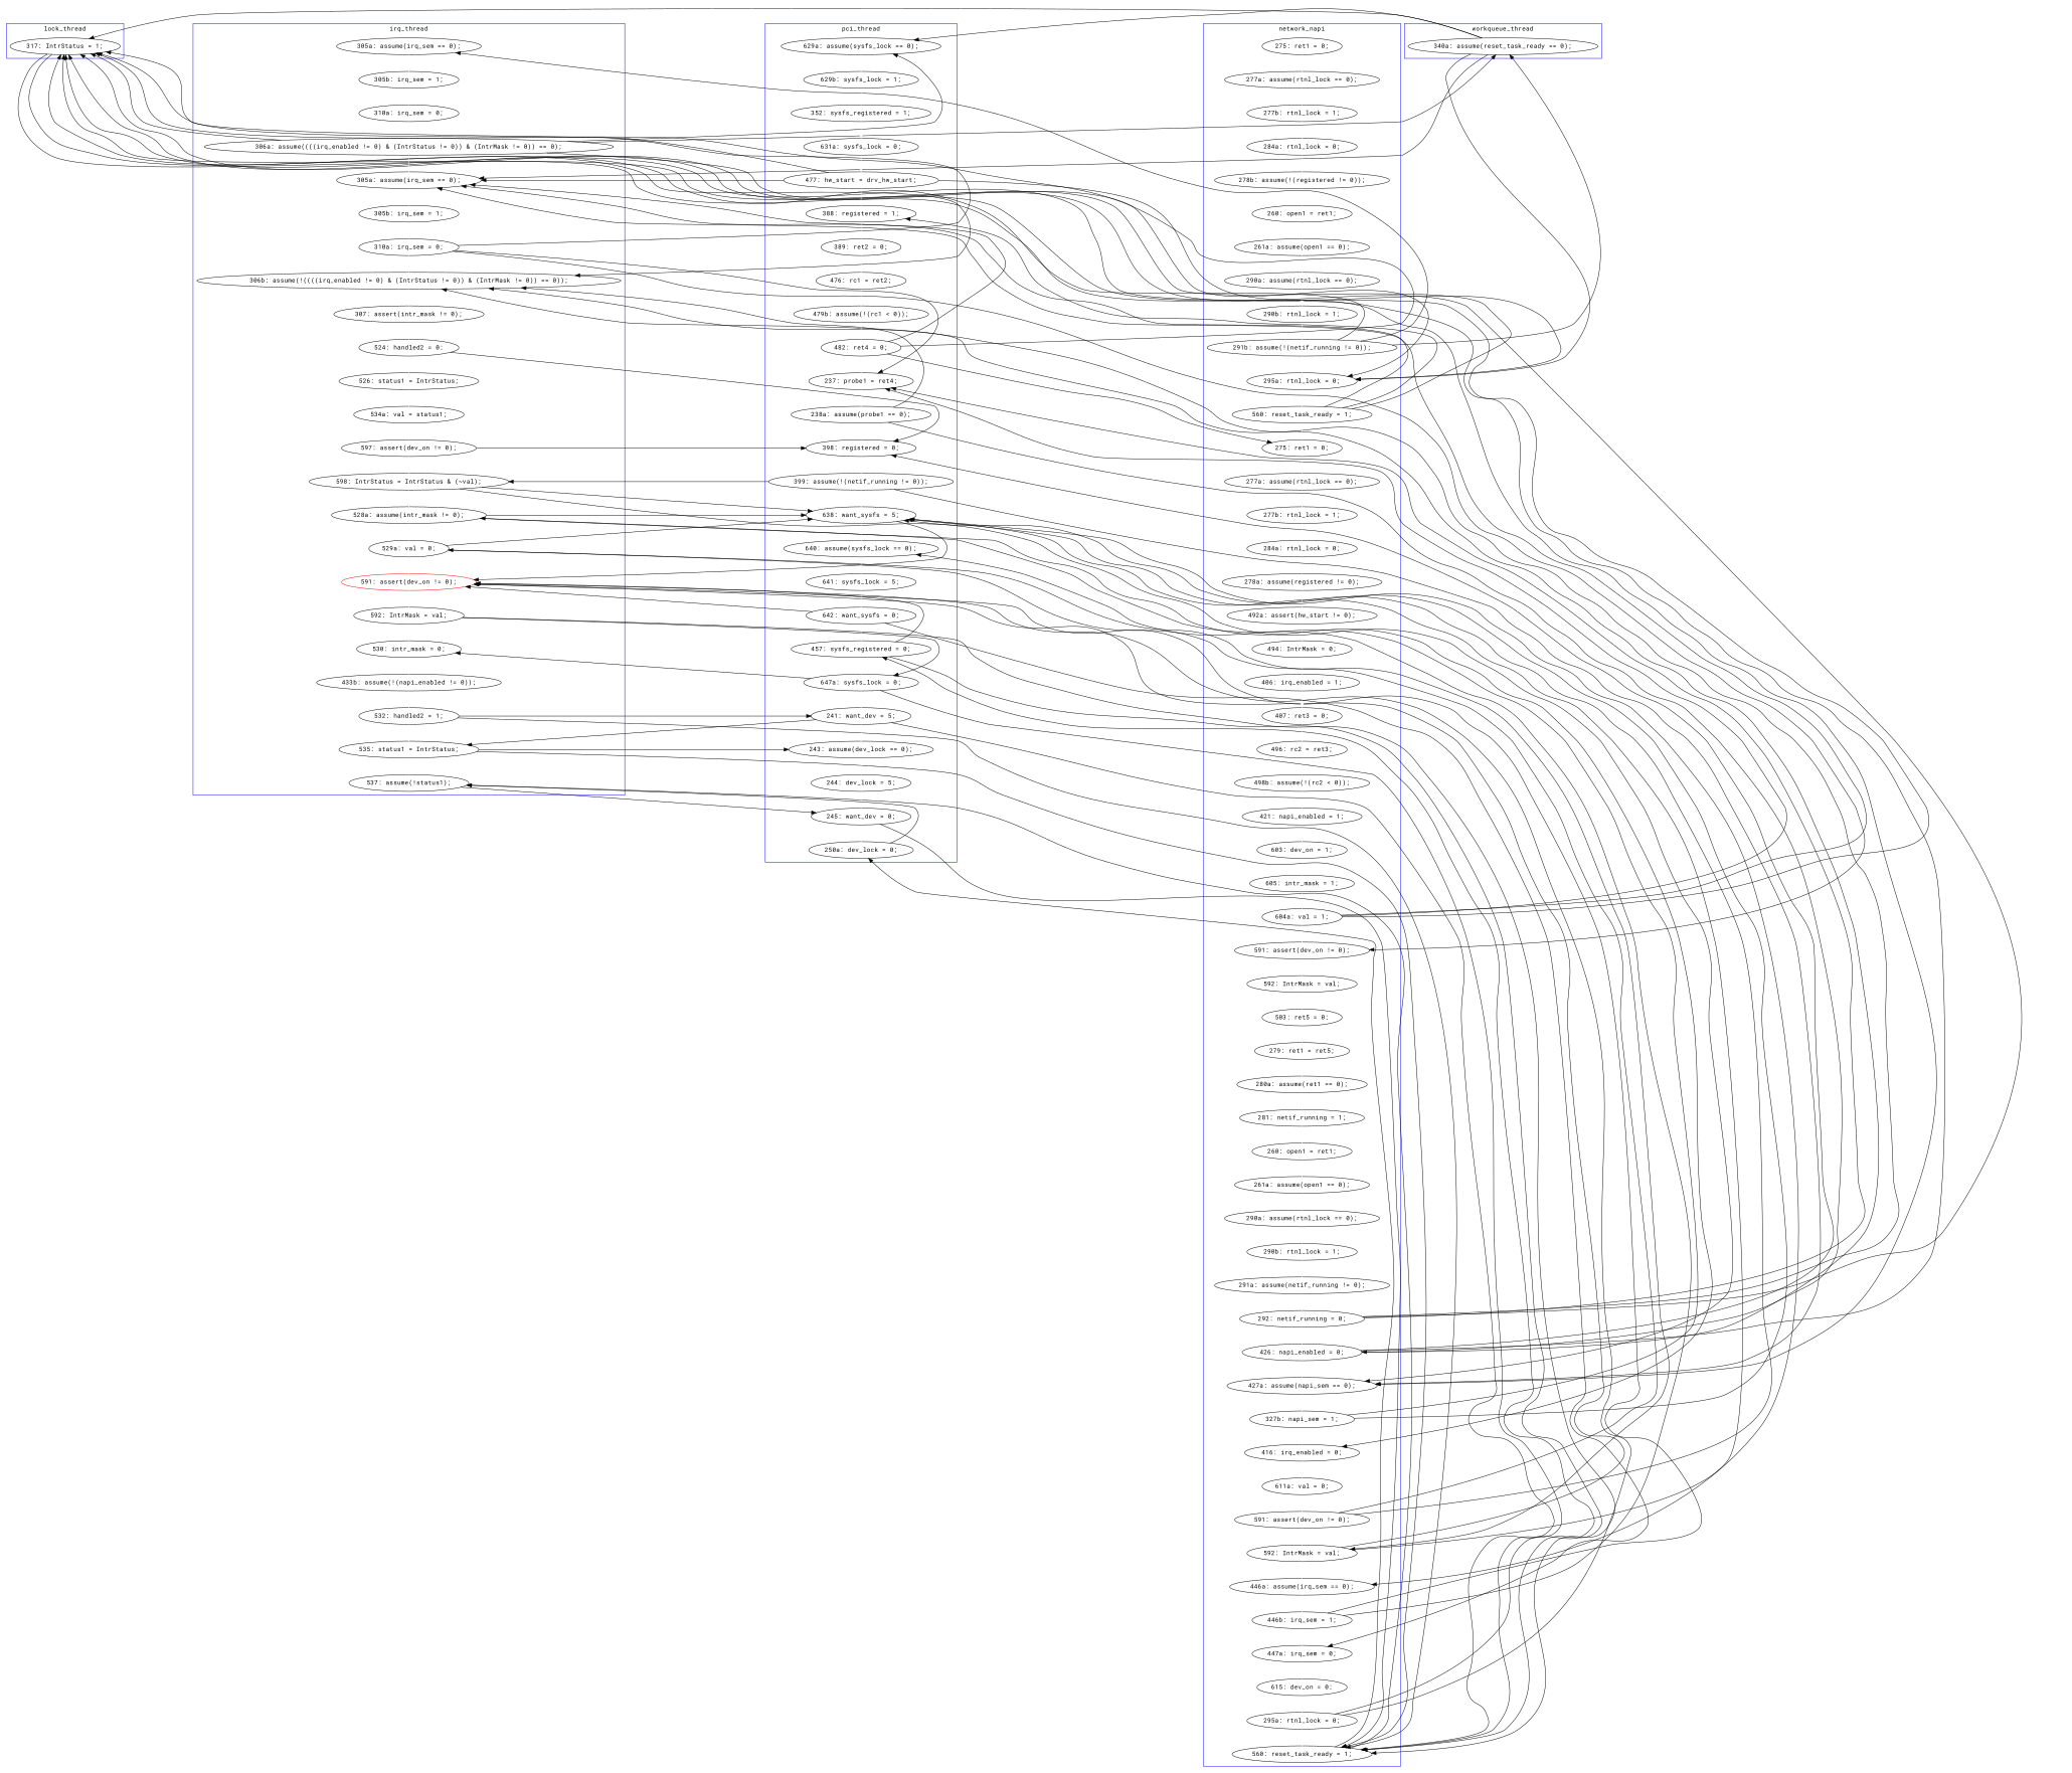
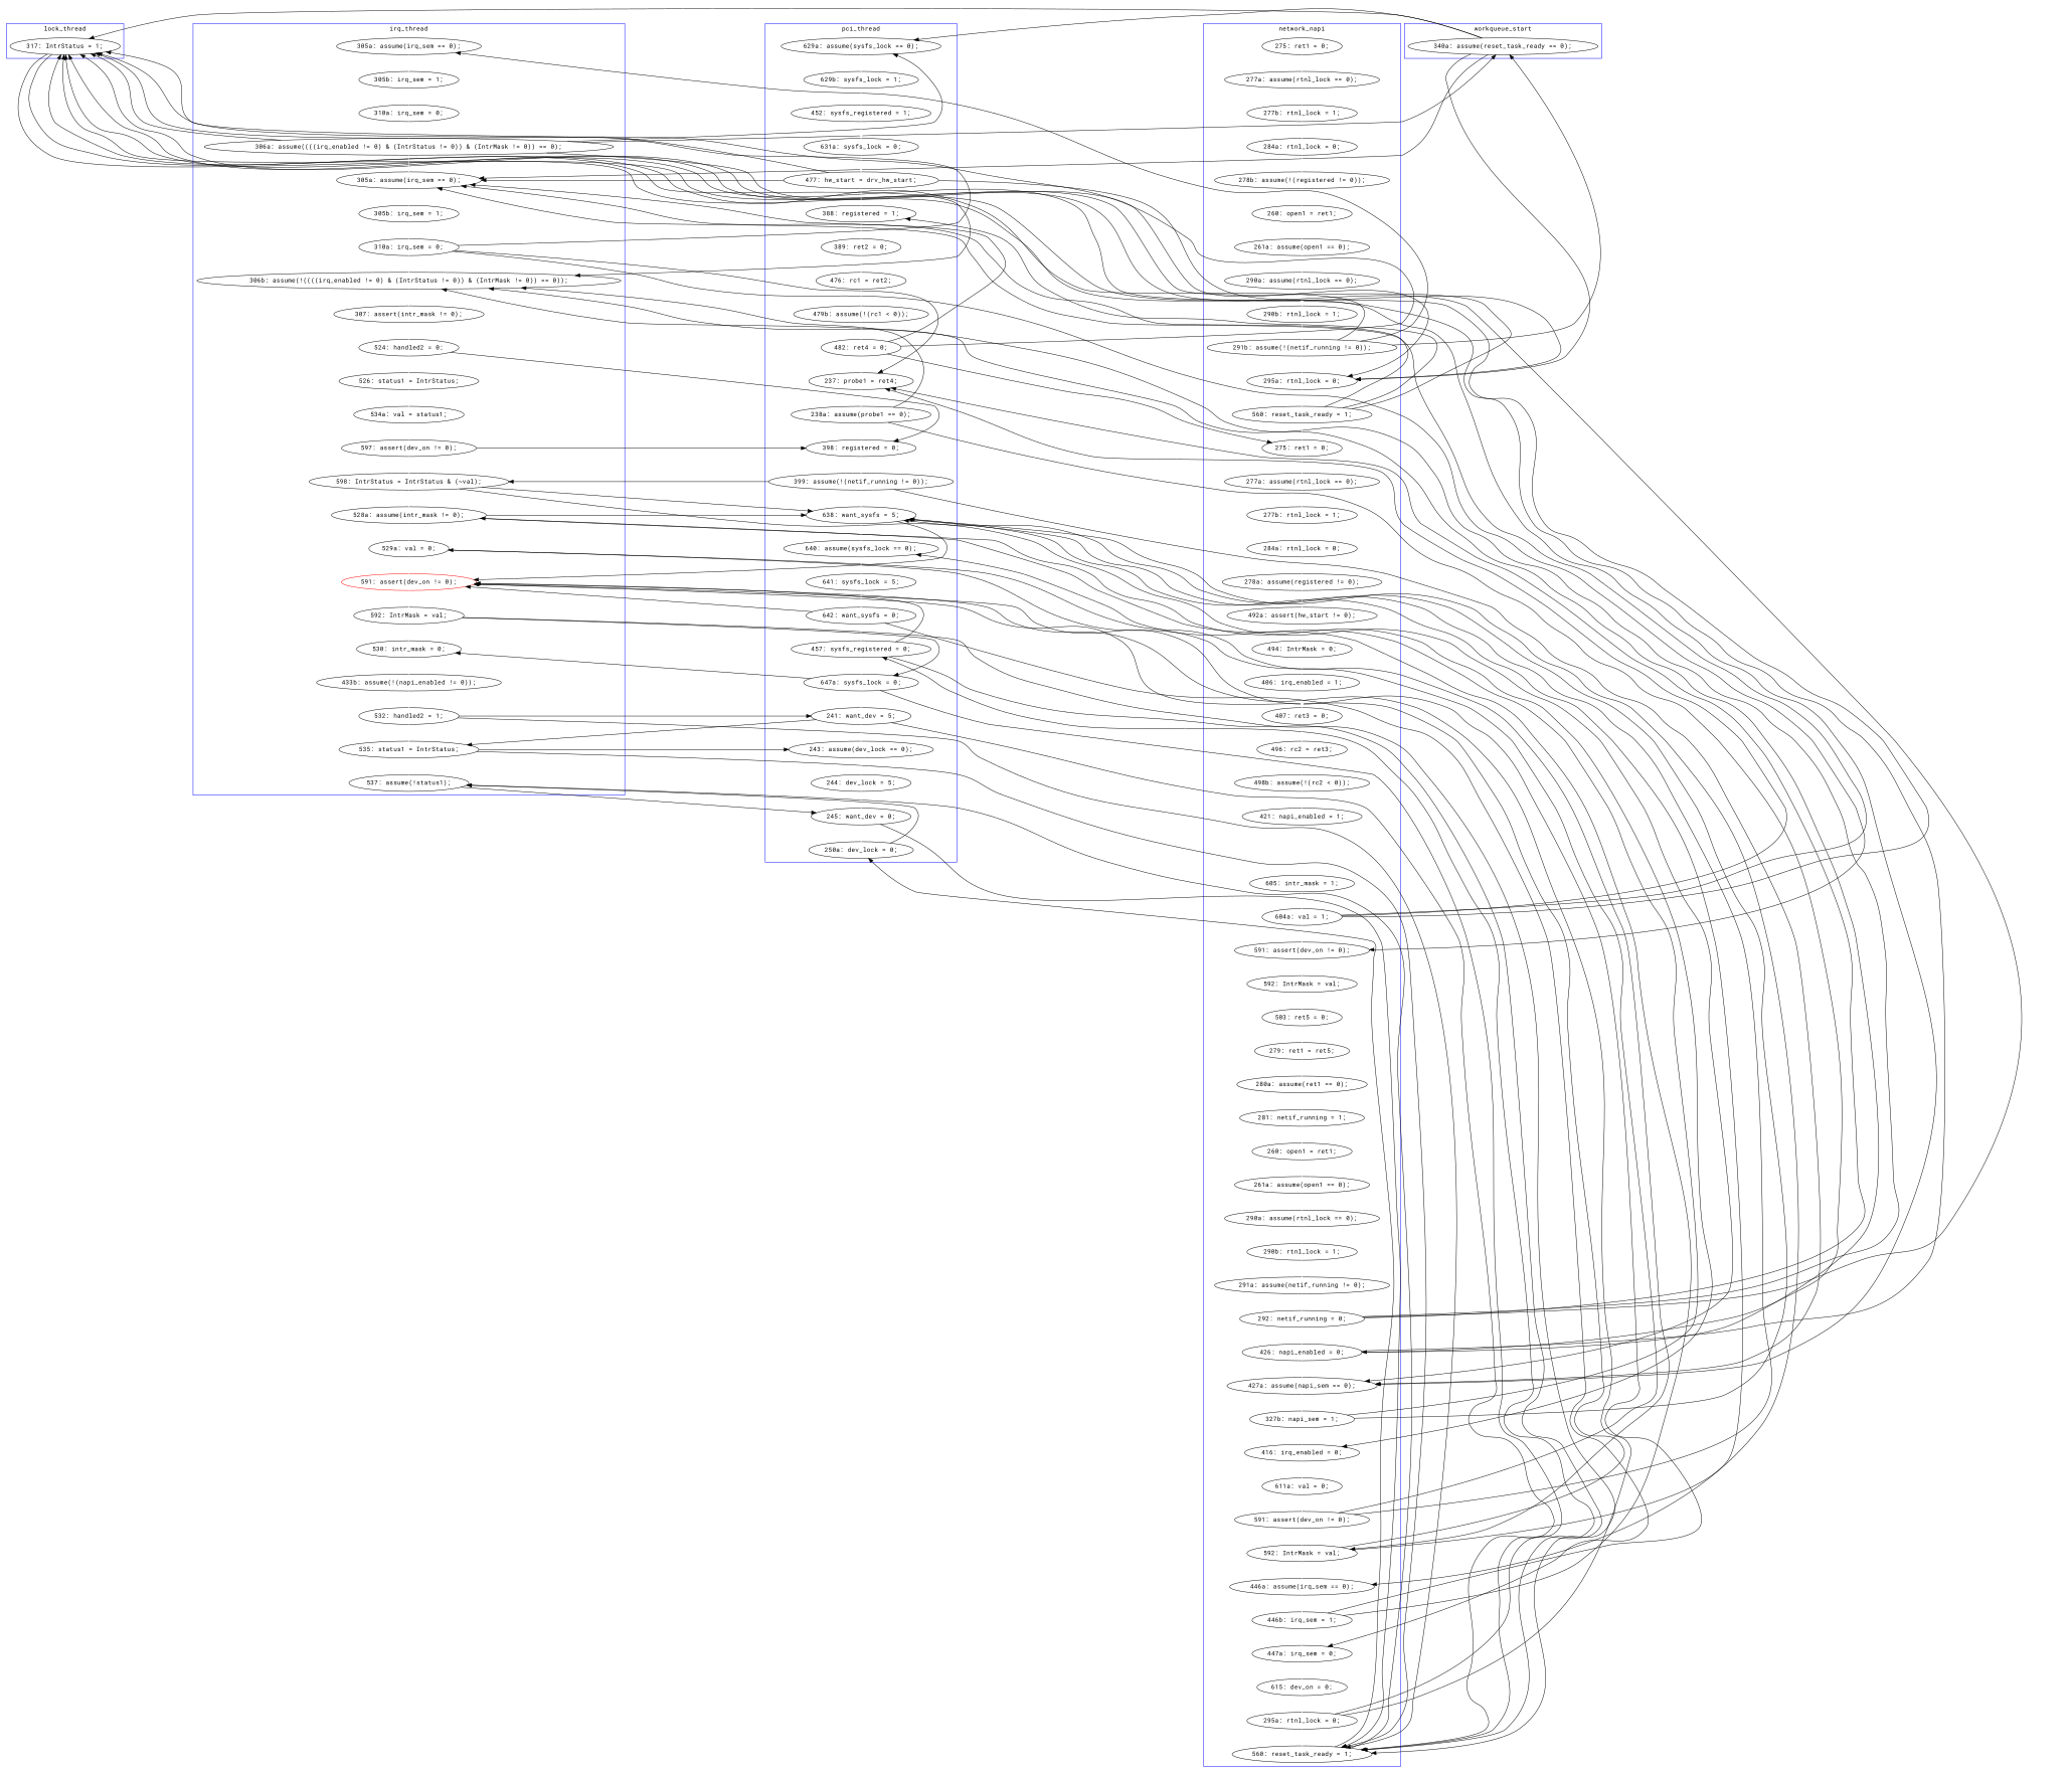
  digraph {
    fontname="Roboto Mono"
    node [fontname="Roboto Mono"]
    edge [color=white fontname="Roboto Mono" style=solid]
    n1 [label="317: IntrStatus = 1;"]
    n2 [label="340a: assume(reset_task_ready == 0);"]
    n3 [label="284a: rtnl_lock = 0;"]
    n4 [label="278b: assume(!(registered != 0));"]
    n5 [label="291b: assume(!(netif_running != 0));"]
    n6 [label="426: napi_enabled = 0;"]
    n7 [label="604a: val = 1;"]
    n8 [label="261a: assume(open1 == 0);"]
    n9 [label="290a: assume(rtnl_lock == 0);"]
    n10 [label="275: ret1 = 0;"]
    n11 [label="498b: assume(!(rc2 < 0));"]
    n12 [label="421: napi_enabled = 1;"]
    n13 [label="260: open1 = ret1;"]
    n14 [label="261a: assume(open1 == 0);"]
    n15 [label="592: IntrMask = val;"]
    n16 [label="591: assert(dev_on != 0);"]
    n17 [label="615: dev_on = 0;"]
    n18 [label="295a: rtnl_lock = 0;"]
    n19 [label="416: irq_enabled = 0;"]
    n20 [label="280a: assume(ret1 == 0);"]
    n21 [label="281: netif_running = 1;"]
    n22 [label="292: netif_running = 0;"]
    n23 [label="560: reset_task_ready = 1;"]
    n24 [label="275: ret1 = 0;"]
    n25 [label="277a: assume(rtnl_lock == 0);"]
    n26 [label="290b: rtnl_lock = 1;"]
    n27 [label="291a: assume(netif_running != 0);"]
    n28 [label="591: assert(dev_on != 0);"]
    n29 [label="407: ret3 = 0;"]
    n30 [label="496: rc2 = ret3;"]
    n31 [label="560: reset_task_ready = 1;"]
    n32 [label="295a: rtnl_lock = 0;"]
    n33 [label="592: IntrMask = val;"]
    n34 [label="503: ret5 = 0;"]
    n35 [label="260: open1 = ret1;"]
    n36 [label="447a: irq_sem = 0;"]
    n37 [label="277a: assume(rtnl_lock == 0);"]
    n38 [label="446b: irq_sem = 1;"]
    n39 [label="327b: napi_sem = 1;"]
    n40 [label="494: IntrMask = 0;"]
    n41 [label="406: irq_enabled = 1;"]
    n42 [label="446a: assume(irq_sem == 0);"]
    n43 [label="278a: assume(registered != 0);"]
    n44 [label="492a: assert(hw_start != 0);"]
    n45 [label="611a: val = 0;"]
    n46 [label="290a: assume(rtnl_lock == 0);"]
    n47 [label="427a: assume(napi_sem == 0);"]
    n48 [label="277b: rtnl_lock = 1;"]
    n49 [label="284a: rtnl_lock = 0;"]
    n50 [label="277b: rtnl_lock = 1;"]
    n51 [label="290b: rtnl_lock = 1;"]
    n52 [label="605: intr_mask = 1;"]
-   n53 [label="603: dev_on = 1;"]
    n54 [label="279: ret1 = ret5;"]
    n55 [label="305a: assume(irq_sem == 0);"]
    n56 [label="306b: assume(!((((irq_enabled != 0) & (IntrStatus != 0)) & (IntrMask != 0)) == 0));"]
    n57 [label="310a: irq_sem = 0;"]
    n58 [label="306a: assume((((irq_enabled != 0) & (IntrStatus != 0)) & (IntrMask != 0)) == 0);"]
    n59 [label="597: assert(dev_on != 0);"]
    n60 [label="598: IntrStatus = IntrStatus & (~val);"]
    n61 [label="592: IntrMask = val;"]
    n62 [label="530: intr_mask = 0;"]
    n63 [label="310a: irq_sem = 0;"]
    n64 [label="305b: irq_sem = 1;"]
    n65 [color=red label="591: assert(dev_on != 0);"]
    n66 [label="526: status1 = IntrStatus;"]
    n67 [label="534a: val = status1;"]
    n68 [label="528a: assume(intr_mask != 0);"]
    n69 [label="433b: assume(!(napi_enabled != 0));"]
    n70 [label="532: handled2 = 1;"]
    n71 [label="535: status1 = IntrStatus;"]
    n72 [label="529a: val = 0;"]
    n73 [label="537: assume(!status1);"]
    n74 [label="307: assert(intr_mask != 0);"]
    n75 [label="524: handled2 = 0;"]
    n76 [label="305b: irq_sem = 1;"]
    n77 [label="305a: assume(irq_sem == 0);"]
    n78 [label="238a: assume(probe1 == 0);"]
    n79 [label="398: registered = 0;"]
    n80 [label="399: assume(!(netif_running != 0));"]
    n81 [label="482: ret4 = 0;"]
    n82 [label="244: dev_lock = 5;"]
    n83 [label="245: want_dev = 0;"]
    n84 [label="477: hw_start = drv_hw_start;"]
    n85 [label="388: registered = 1;"]
    n86 [label="629a: assume(sysfs_lock == 0);"]
    n87 [label="629b: sysfs_lock = 1;"]
    n88 [label="638: want_sysfs = 5;"]
    n89 [label="642: want_sysfs = 0;"]
    n90 [label="479b: assume(!(rc1 < 0));"]
    n91 [label="241: want_dev = 5;"]
    n92 [label="243: assume(dev_lock == 0);"]
    n93 [label="457: sysfs_registered = 0;"]
    n94 [label="389: ret2 = 0;"]
    n95 [label="476: rc1 = ret2;"]
    n96 [label="647a: sysfs_lock = 0;"]
    n97 [label="250a: dev_lock = 0;"]
    n98 [label="640: assume(sysfs_lock == 0);"]
    n99 [label="631a: sysfs_lock = 0;"]
    n100 [label="237: probe1 = ret4;"]
-   n101 [label="352: sysfs_registered = 1;"]
+   n101 [label="452: sysfs_registered = 1;"]
    n102 [label="641: sysfs_lock = 5;"]
    subgraph cluster_1 {
      color=blue
      label=lock_thread
      n1
    }
    subgraph cluster_2 {
      color=blue
-     label=workqueue_thread
+     label=workqueue_start
      n2
    }
    subgraph cluster_3 {
      color=blue
      label=network_napi
      n3
      n4
      n5
      n6
      n7
      n8
      n9
      n10
      n11
      n12
      n13
      n14
      n15
      n16
      n17
      n18
      n19
      n20
      n21
      n22
      n23
      n24
      n25
      n26
      n27
      n28
      n29
      n30
      n31
      n32
      n33
      n34
      n35
      n36
      n37
      n38
      n39
      n40
      n41
      n42
      n43
      n44
      n45
      n46
      n47
      n48
      n49
      n50
      n51
      n52
-     n53
      n54
    }
    subgraph cluster_4 {
      color=blue
      label=irq_thread
      n55
      n56
      n57
      n58
      n59
      n60
      n61
      n62
      n63
      n64
      n65
      n66
      n67
      n68
      n69
      n70
      n71
      n72
      n73
      n74
      n75
      n76
      n77
    }
    subgraph cluster_5 {
      color=blue
      label=pci_thread
      n78
      n79
      n80
      n81
      n82
      n83
      n84
      n85
      n86
      n87
      n88
      n89
      n90
      n91
      n92
      n93
      n94
      n95
      n96
      n97
      n98
      n99
      n100
      n101
      n102
    }
    n1 -> n47 [color=black constraint=false]
    n1 -> n56 [color=black constraint=false]
    n2 -> n1 [color=black constraint=false]
    n2 -> n32 [color=black constraint=false]
    n2 -> n55 [color=black constraint=false]
    n2 -> n86 [color=black constraint=false]
    n3 -> n4
    n4 -> n35
    n5 -> n1 [color=black constraint=false]
    n5 -> n2 [color=black constraint=false]
    n5 -> n32
    n5 -> n77 [color=black constraint=false]
    n6 -> n1 [color=black constraint=false]
    n6 -> n47
    n6 -> n56 [color=black constraint=false]
-   n6 -> n79 [color=black constraint=false]
    n7 -> n1 [color=black constraint=false]
    n7 -> n16
    n7 -> n55 [color=black constraint=false]
    n7 -> n100 [color=black constraint=false]
    n8 -> n9
    n9 -> n51
    n10 -> n37
    n11 -> n12
-   n12 -> n53
    n13 -> n14
    n14 -> n46
    n15 -> n42
    n15 -> n65 [color=black constraint=false]
    n15 -> n88 [color=black constraint=false]
    n16 -> n33
    n17 -> n18
    n18 -> n31
    n18 -> n65 [color=black constraint=false]
    n18 -> n93 [color=black constraint=false]
    n19 -> n45
    n20 -> n21
    n21 -> n13
    n22 -> n1 [color=black constraint=false]
    n22 -> n6
    n22 -> n56 [color=black constraint=false]
    n22 -> n100 [color=black constraint=false]
    n23 -> n1 [color=black constraint=false]
    n23 -> n10
    n23 -> n55 [color=black constraint=false]
    n23 -> n85 [color=black constraint=false]
    n24 -> n25
    n25 -> n50
    n26 -> n27
    n27 -> n22
    n28 -> n15
    n28 -> n72 [color=black constraint=false]
    n28 -> n88 [color=black constraint=false]
    n29 -> n30
    n30 -> n11
    n31 -> n73 [color=black constraint=false]
    n31 -> n97 [color=black constraint=false]
    n32 -> n23
    n33 -> n34
    n34 -> n54
    n35 -> n8
    n36 -> n17
    n37 -> n48
    n38 -> n36
    n38 -> n65 [color=black constraint=false]
    n38 -> n98 [color=black constraint=false]
    n39 -> n19
    n39 -> n68 [color=black constraint=false]
    n39 -> n88 [color=black constraint=false]
    n40 -> n41
    n41 -> n29
    n42 -> n38
    n43 -> n44
    n44 -> n40
    n45 -> n28
    n46 -> n26
    n47 -> n39
    n48 -> n49
    n49 -> n43
    n50 -> n3
    n51 -> n5
    n52 -> n7
-   n53 -> n52
    n54 -> n20
    n55 -> n64
    n56 -> n74
    n57 -> n58
    n58 -> n1 [color=black constraint=false]
    n58 -> n2 [color=black constraint=false]
    n58 -> n32 [color=black constraint=false]
    n58 -> n55
    n58 -> n86 [color=black constraint=false]
    n59 -> n60
    n59 -> n79 [color=black constraint=false]
    n60 -> n47 [color=black constraint=false]
    n60 -> n68
    n60 -> n88 [color=black constraint=false]
    n61 -> n31 [color=black constraint=false]
    n61 -> n62
    n61 -> n96 [color=black constraint=false]
    n62 -> n69
    n63 -> n1 [color=black constraint=false]
    n63 -> n16 [color=black constraint=false]
    n63 -> n56
    n63 -> n100 [color=black constraint=false]
    n64 -> n63
    n65 -> n61
    n66 -> n67
    n67 -> n59
    n68 -> n19 [color=black constraint=false]
    n68 -> n72
    n68 -> n88 [color=black constraint=false]
    n69 -> n70
    n70 -> n31 [color=black constraint=false]
    n70 -> n71
    n70 -> n91 [color=black constraint=false]
    n71 -> n31 [color=black constraint=false]
    n71 -> n73
    n71 -> n92 [color=black constraint=false]
    n72 -> n15 [color=black constraint=false]
    n72 -> n65
-   n72 -> n88 [color=black constraint=false]
    n73 -> n83 [color=black constraint=false]
    n74 -> n75
    n75 -> n66
    n75 -> n79 [color=black constraint=false]
    n76 -> n57
    n77 -> n76
    n78 -> n6 [color=black constraint=false]
    n78 -> n56 [color=black constraint=false]
    n78 -> n79
    n79 -> n80
    n80 -> n47 [color=black constraint=false]
    n80 -> n60 [color=black constraint=false]
    n80 -> n88
    n81 -> n1 [color=black constraint=false]
    n81 -> n10 [color=black constraint=false]
    n81 -> n55 [color=black constraint=false]
    n81 -> n100
    n82 -> n83
    n83 -> n31 [color=black constraint=false]
    n83 -> n97
    n84 -> n1 [color=black constraint=false]
    n84 -> n32 [color=black constraint=false]
    n84 -> n55 [color=black constraint=false]
    n84 -> n85
    n85 -> n94
    n86 -> n87
    n87 -> n101
    n88 -> n42 [color=black constraint=false]
    n88 -> n65 [color=black constraint=false]
    n88 -> n98
    n89 -> n36 [color=black constraint=false]
    n89 -> n65 [color=black constraint=false]
    n89 -> n93
    n90 -> n81
    n91 -> n31 [color=black constraint=false]
    n91 -> n71 [color=black constraint=false]
    n91 -> n92
    n92 -> n82
    n93 -> n31 [color=black constraint=false]
    n93 -> n65 [color=black constraint=false]
    n93 -> n96
    n94 -> n95
    n95 -> n90
    n96 -> n31 [color=black constraint=false]
    n96 -> n62 [color=black constraint=false]
    n96 -> n91
    n97 -> n73 [color=black constraint=false]
    n98 -> n102
    n99 -> n84
    n100 -> n78
    n101 -> n99
    n102 -> n89
  }
